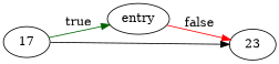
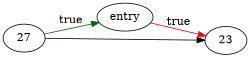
  digraph {
    rankdir=LR
    n1 [label=entry]
    23
-   17
-   n1 -> 23 [color=red label=false]
+   17 [label=27]
+   n1 -> 23 [color=red label=true]
    17 -> n1 [color=darkgreen label=true]
    17 -> 23
  }
